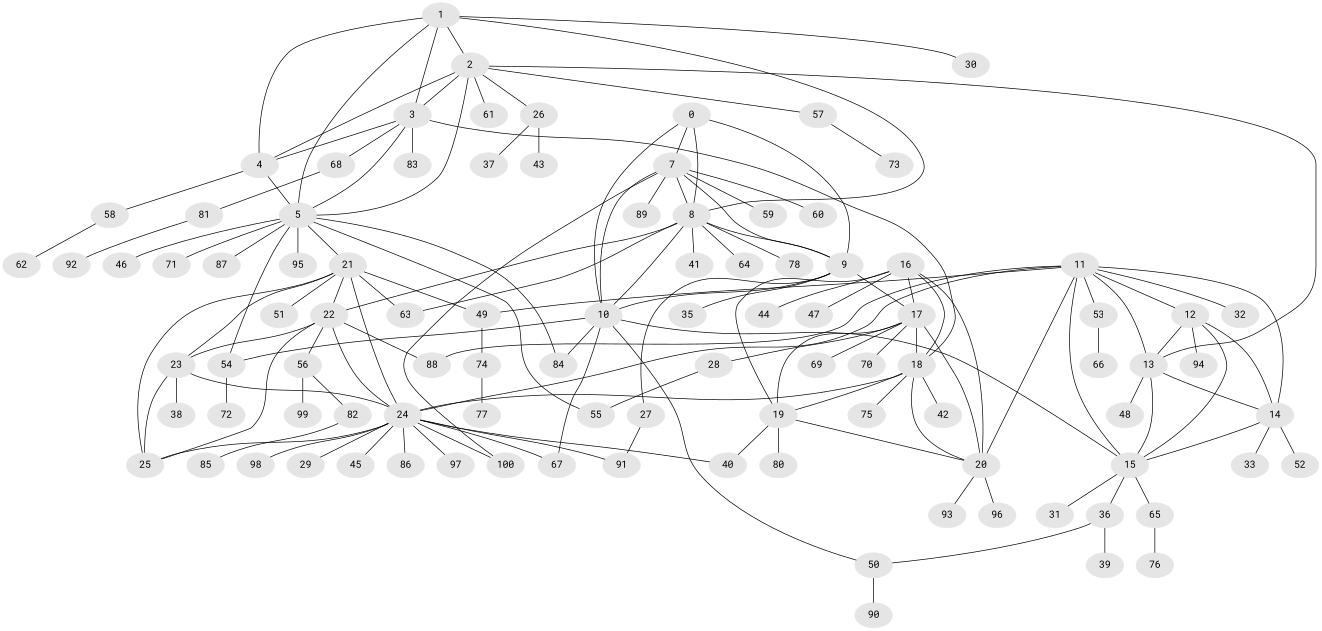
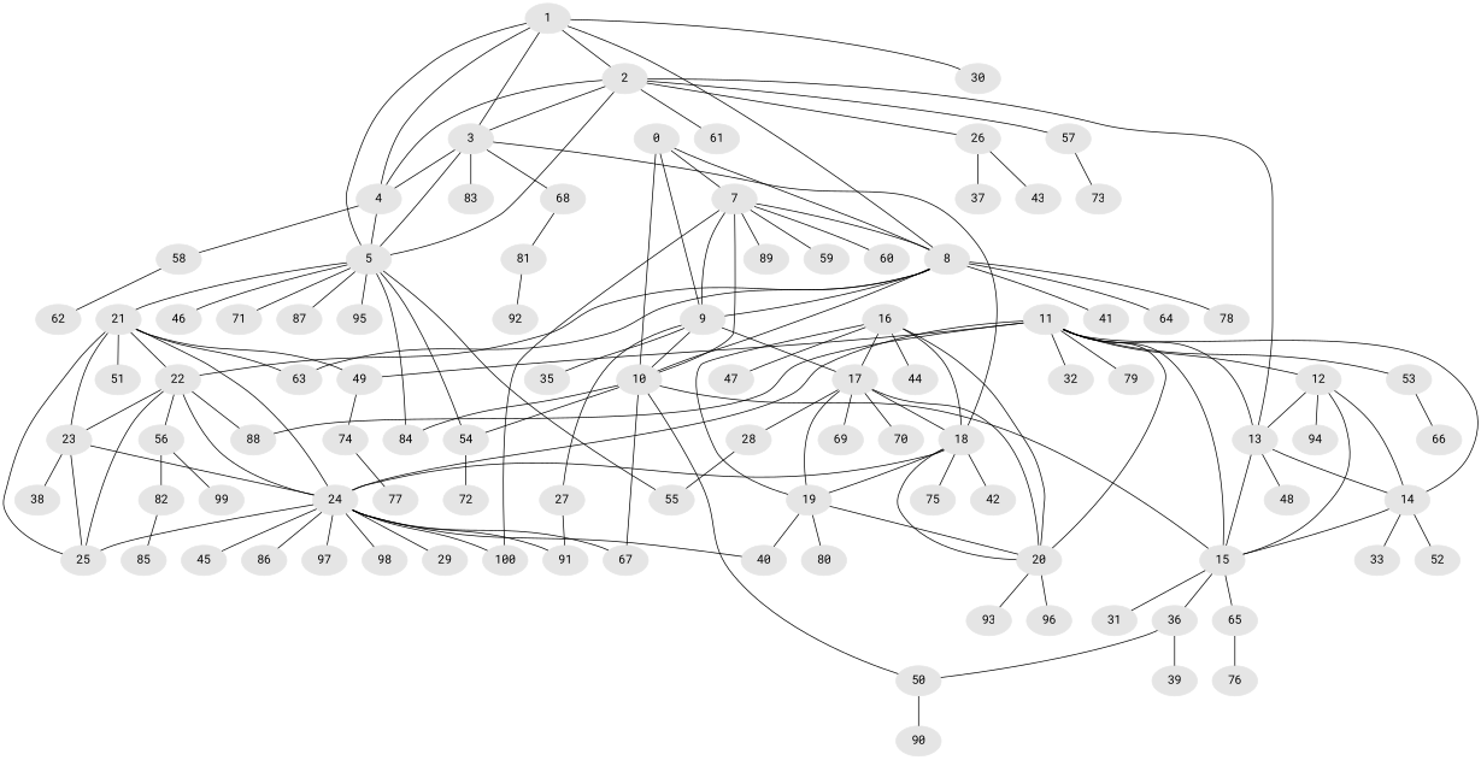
  graph {
    fontname="Roboto Mono"
    node [color=gray90 fontname="Roboto Mono" style=filled]
    edge [fontname="Roboto Mono"]
    1
    2
    3
    4
    5
    8
    30
    13
    26
    57
    61
    18
    68
    83
    58
    21
    46
    54
    55
    71
    84
    87
    95
    9
    10
    22
    41
    63
    64
    78
    15
    14
    48
    37
    43
    73
    20
    24
    19
    42
    75
    81
    62
    49
    23
    25
    51
    72
    n49 [label=0]
    7
    59
    60
    89
    100
    17
    27
    35
    50
    67
    88
    56
    28
    69
    70
    91
    31
    36
    65
    90
    11
    12
    32
    53
+   79
    94
    33
    52
    93
    96
    40
    29
    45
    86
    97
    98
    74
    66
    39
    76
    16
    44
    47
    80
    38
    82
    99
    77
    85
    92
    1 -- 2
    1 -- 3
    1 -- 4
    1 -- 5
    1 -- 8
    1 -- 30
    2 -- 3
    2 -- 4
    2 -- 5
    2 -- 13
    2 -- 26
    2 -- 57
    2 -- 61
    3 -- 4
    3 -- 5
    3 -- 18
    3 -- 68
    3 -- 83
    4 -- 5
    4 -- 58
    5 -- 21
    5 -- 46
    5 -- 54
    5 -- 55
    5 -- 71
    5 -- 84
    5 -- 87
    5 -- 95
    8 -- 9
    8 -- 10
    8 -- 22
    8 -- 41
    8 -- 63
    8 -- 64
    8 -- 78
    13 -- 15
    13 -- 14
    13 -- 48
    26 -- 37
    26 -- 43
    57 -- 73
    18 -- 20
    18 -- 24
    18 -- 19
    18 -- 42
    18 -- 75
    68 -- 81
    58 -- 62
    21 -- 22
    21 -- 63
    21 -- 24
    21 -- 49
    21 -- 23
    21 -- 25
    21 -- 51
    54 -- 72
    9 -- 10
    9 -- 17
    9 -- 27
    9 -- 35
    10 -- 54
    10 -- 84
    10 -- 15
    10 -- 50
    10 -- 67
    22 -- 24
    22 -- 23
    22 -- 25
    22 -- 88
    22 -- 56
    15 -- 31
    15 -- 36
    15 -- 65
    14 -- 15
    14 -- 33
    14 -- 52
    20 -- 93
    20 -- 96
    24 -- 25
    24 -- 100
    24 -- 67
    24 -- 91
    24 -- 40
    24 -- 29
    24 -- 45
    24 -- 86
    24 -- 97
    24 -- 98
    19 -- 20
    19 -- 40
    19 -- 80
    81 -- 92
    49 -- 74
    23 -- 24
    23 -- 25
    23 -- 38
    n49 -- 8
    n49 -- 9
    n49 -- 10
    n49 -- 7
    7 -- 8
    7 -- 9
    7 -- 10
    7 -- 59
    7 -- 60
    7 -- 89
    7 -- 100
    17 -- 18
    17 -- 20
    17 -- 19
    17 -- 28
    17 -- 69
    17 -- 70
    27 -- 91
    50 -- 90
    56 -- 82
    56 -- 99
    28 -- 55
    36 -- 50
    36 -- 39
    65 -- 76
    11 -- 13
    11 -- 15
    11 -- 14
    11 -- 20
    11 -- 24
    11 -- 49
    11 -- 88
    11 -- 12
    11 -- 32
    11 -- 53
+   11 -- 79
    12 -- 13
    12 -- 15
    12 -- 14
    12 -- 94
    53 -- 66
    74 -- 77
    16 -- 18
    16 -- 20
    16 -- 19
    16 -- 17
    16 -- 44
    16 -- 47
    82 -- 85
  }
